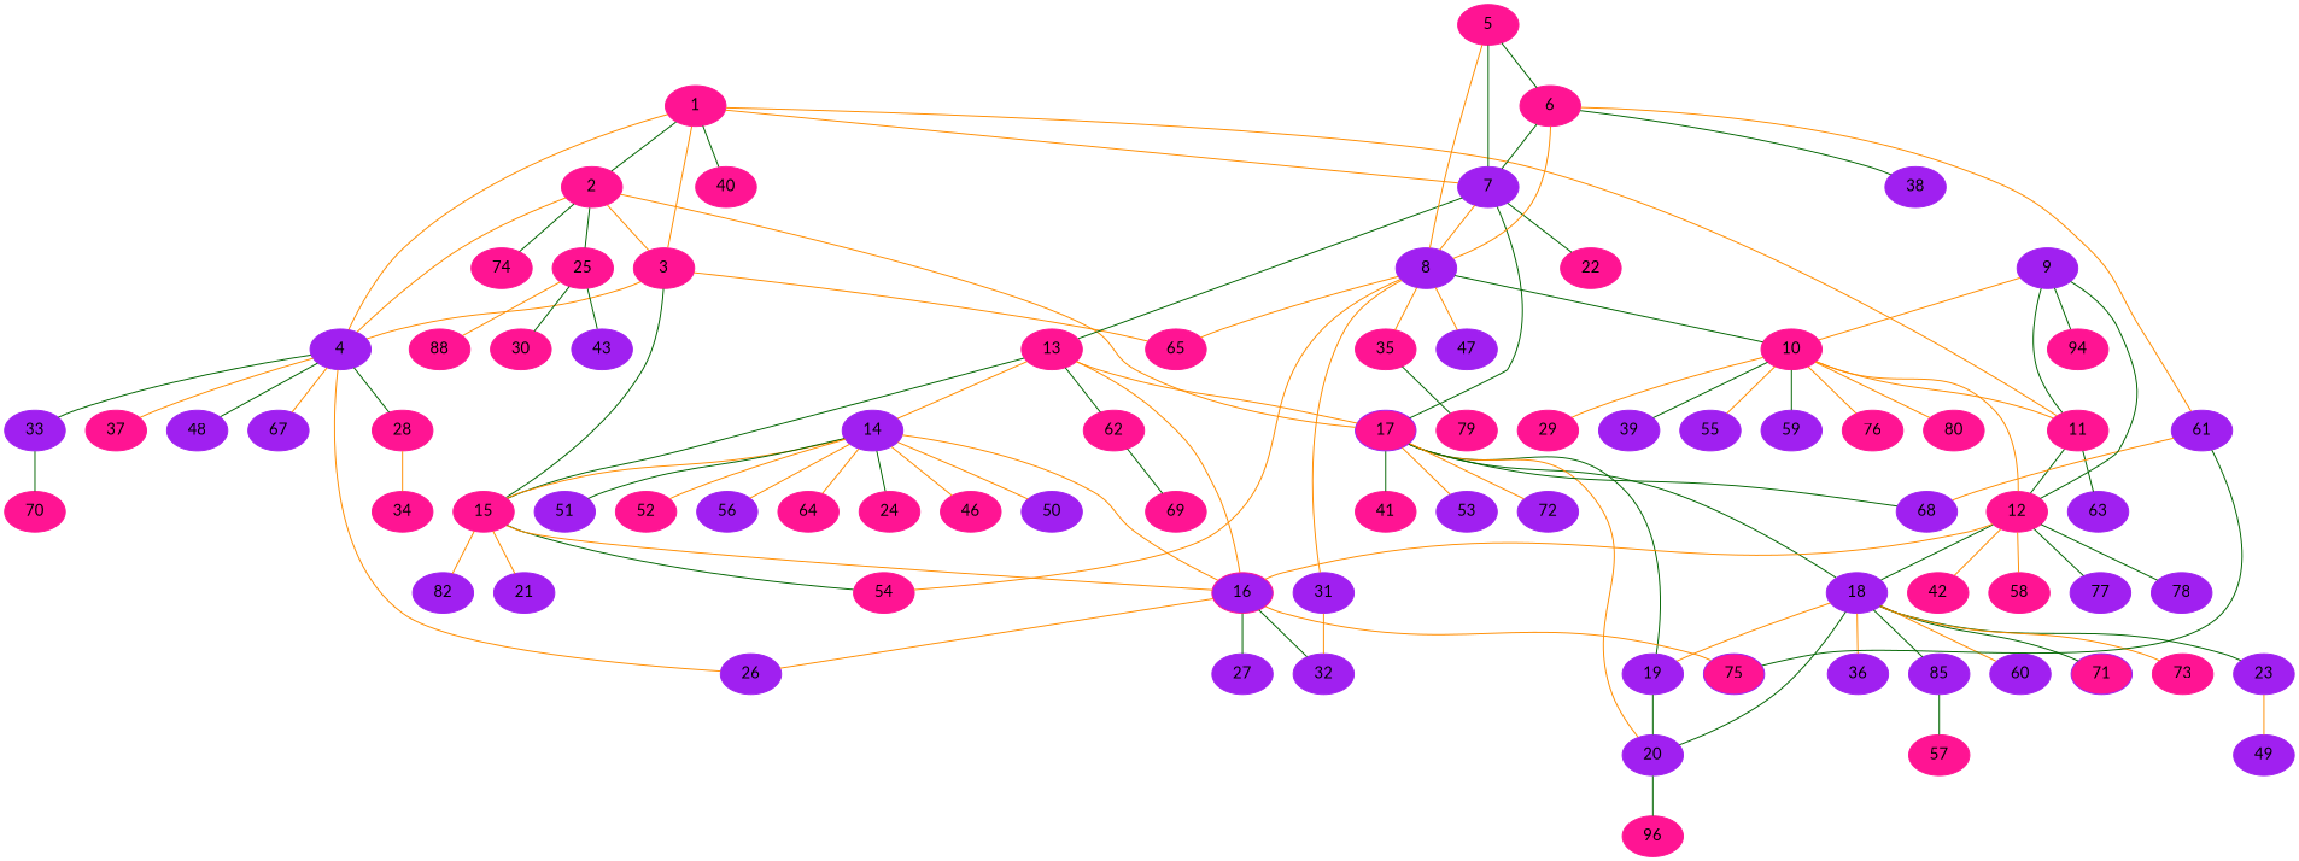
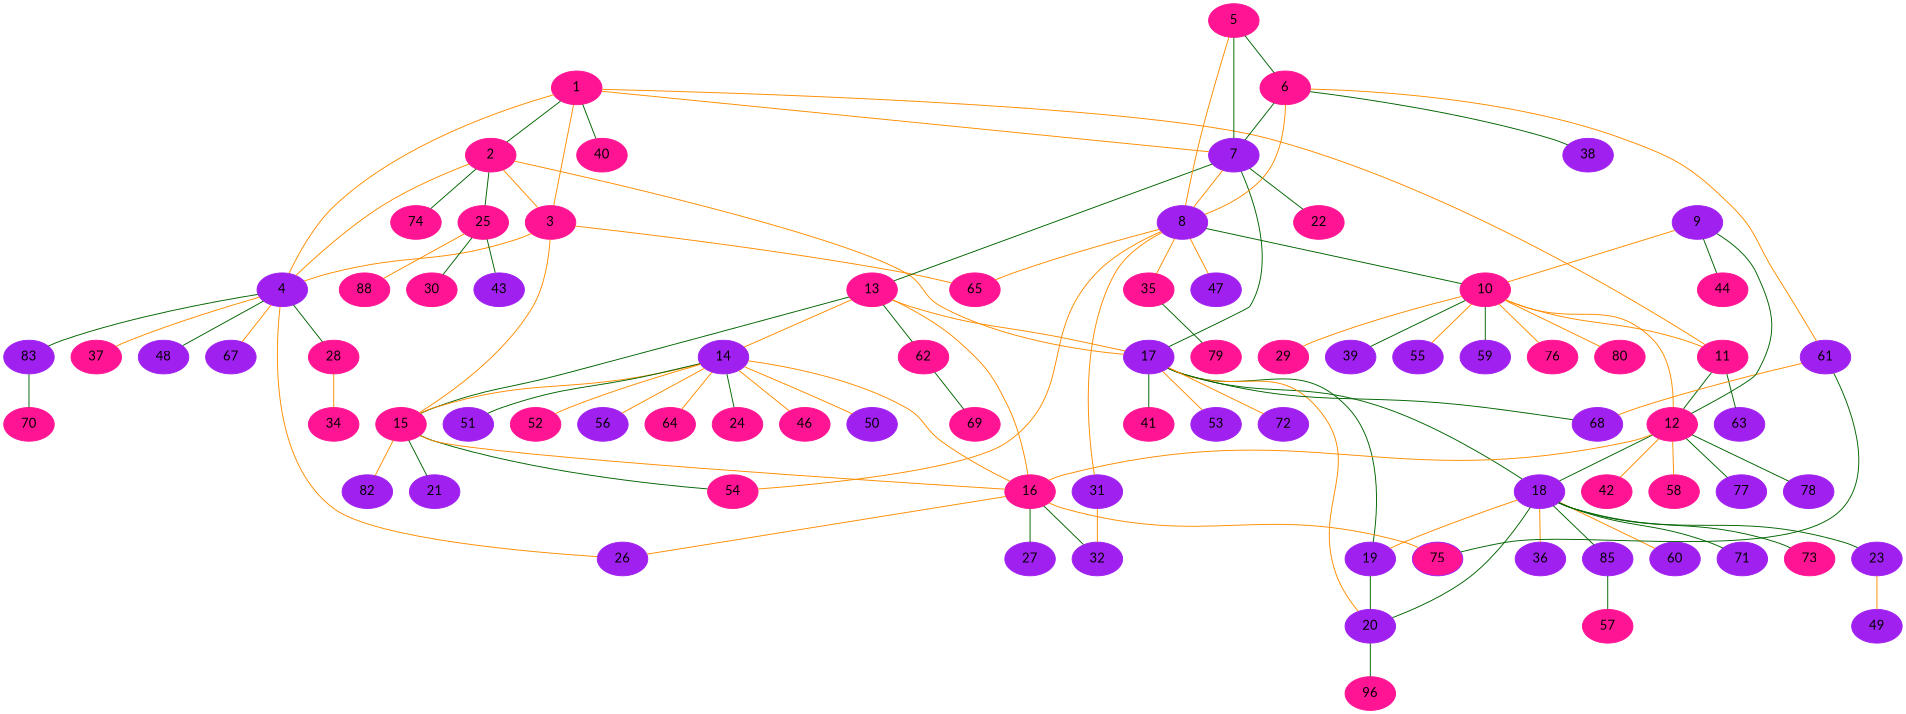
  graph {
    fontname=Lato
    node [color=deeppink fontname=Lato style=filled]
    edge [color=darkorange fontname=Lato]
    1
    2
    3
    4 [color=purple]
    7 [color=purple]
    11
    40
-   17 [color=purple fillcolor=deeppink]
+   17 [color=purple]
    25
    74
    15
    65
    26 [color=purple]
    28
-   33 [color=purple]
+   33 [color=purple label=83]
    37
    48 [color=purple]
    67 [color=purple]
    8 [color=purple]
    13
    22
    12
    63 [color=purple]
    18 [color=purple]
    19 [color=purple]
    20 [color=purple]
    41
    53 [color=purple]
    68 [color=purple]
    72 [color=purple]
    30
    43 [color=purple]
    n33 [label=88]
    54
-   16 [fillcolor=purple]
+   16
    21 [color=purple]
    82 [color=purple]
    34
    70
    5
    6
    38 [color=purple]
    61 [color=purple]
    10
    31 [color=purple]
    35
    47 [color=purple]
    75 [color=purple fillcolor=deeppink]
    14 [color=purple]
    62
    29
    39 [color=purple]
    55 [color=purple]
    59 [color=purple]
    76
    80
    32 [color=purple]
    79
    9 [color=purple]
-   44 [label=94]
+   44
    42
    58
    77 [color=purple]
    78 [color=purple]
    27 [color=purple]
    23 [color=purple]
    36 [color=purple]
    n68 [color=purple label=85]
    60 [color=purple]
-   71 [color=purple fillcolor=deeppink]
+   71 [color=purple]
    73
    24
    46
    50 [color=purple]
    51 [color=purple]
    52
    56 [color=purple]
    64
    69
    n80 [label=96]
    49 [color=purple]
    57
    1 -- 2 [color=darkgreen]
    1 -- 3
    1 -- 4
    1 -- 7
    1 -- 11
    1 -- 40 [color=darkgreen]
    2 -- 3
    2 -- 4
    2 -- 17
    2 -- 25 [color=darkgreen]
    2 -- 74 [color=darkgreen]
    3 -- 4
-   3 -- 15 [color=darkgreen]
+   3 -- 15
    3 -- 65
    4 -- 26
    4 -- 28 [color=darkgreen]
    4 -- 33 [color=darkgreen]
    4 -- 37
    4 -- 48 [color=darkgreen]
    4 -- 67
    7 -- 17 [color=darkgreen]
    7 -- 8
    7 -- 13 [color=darkgreen]
    7 -- 22 [color=darkgreen]
    11 -- 12 [color=darkgreen]
    11 -- 63 [color=darkgreen]
    17 -- 18 [color=darkgreen]
    17 -- 19 [color=darkgreen]
    17 -- 20
    17 -- 41 [color=darkgreen]
    17 -- 53
    17 -- 68 [color=darkgreen]
    17 -- 72
    25 -- 30 [color=darkgreen]
    25 -- 43 [color=darkgreen]
    25 -- n33
    15 -- 54 [color=darkgreen]
    15 -- 16
-   15 -- 21
+   15 -- 21 [color=darkgreen]
    15 -- 82
    28 -- 34
    33 -- 70 [color=darkgreen]
    8 -- 65
    8 -- 54
    8 -- 10 [color=darkgreen]
    8 -- 31
    8 -- 35
    8 -- 47
    13 -- 17
    13 -- 15 [color=darkgreen]
    13 -- 16
    13 -- 14
    13 -- 62 [color=darkgreen]
    12 -- 18 [color=darkgreen]
    12 -- 16
    12 -- 42
    12 -- 58
    12 -- 77 [color=darkgreen]
    12 -- 78 [color=darkgreen]
    18 -- 19
    18 -- 20 [color=darkgreen]
    18 -- 23 [color=darkgreen]
    18 -- 36
    18 -- n68 [color=darkgreen]
    18 -- 60
    18 -- 71 [color=darkgreen]
-   18 -- 73
+   18 -- 73 [color=darkgreen]
    19 -- 20 [color=darkgreen]
    20 -- n80 [color=darkgreen]
    16 -- 26
    16 -- 75
    16 -- 32 [color=darkgreen]
    16 -- 27 [color=darkgreen]
    5 -- 7 [color=darkgreen]
    5 -- 8
    5 -- 6 [color=darkgreen]
    6 -- 7 [color=darkgreen]
    6 -- 8
    6 -- 38 [color=darkgreen]
    6 -- 61
    61 -- 68
    61 -- 75 [color=darkgreen]
    10 -- 11
    10 -- 12
    10 -- 29
    10 -- 39 [color=darkgreen]
    10 -- 55
    10 -- 59 [color=darkgreen]
    10 -- 76
    10 -- 80
    31 -- 32
    35 -- 79 [color=darkgreen]
    14 -- 15
    14 -- 16
    14 -- 24 [color=darkgreen]
    14 -- 46
    14 -- 50
    14 -- 51 [color=darkgreen]
    14 -- 52
    14 -- 56
    14 -- 64
    62 -- 69 [color=darkgreen]
-   9 -- 11 [color=darkgreen]
    9 -- 12 [color=darkgreen]
    9 -- 10
    9 -- 44 [color=darkgreen]
    23 -- 49
    n68 -- 57 [color=darkgreen]
  }
